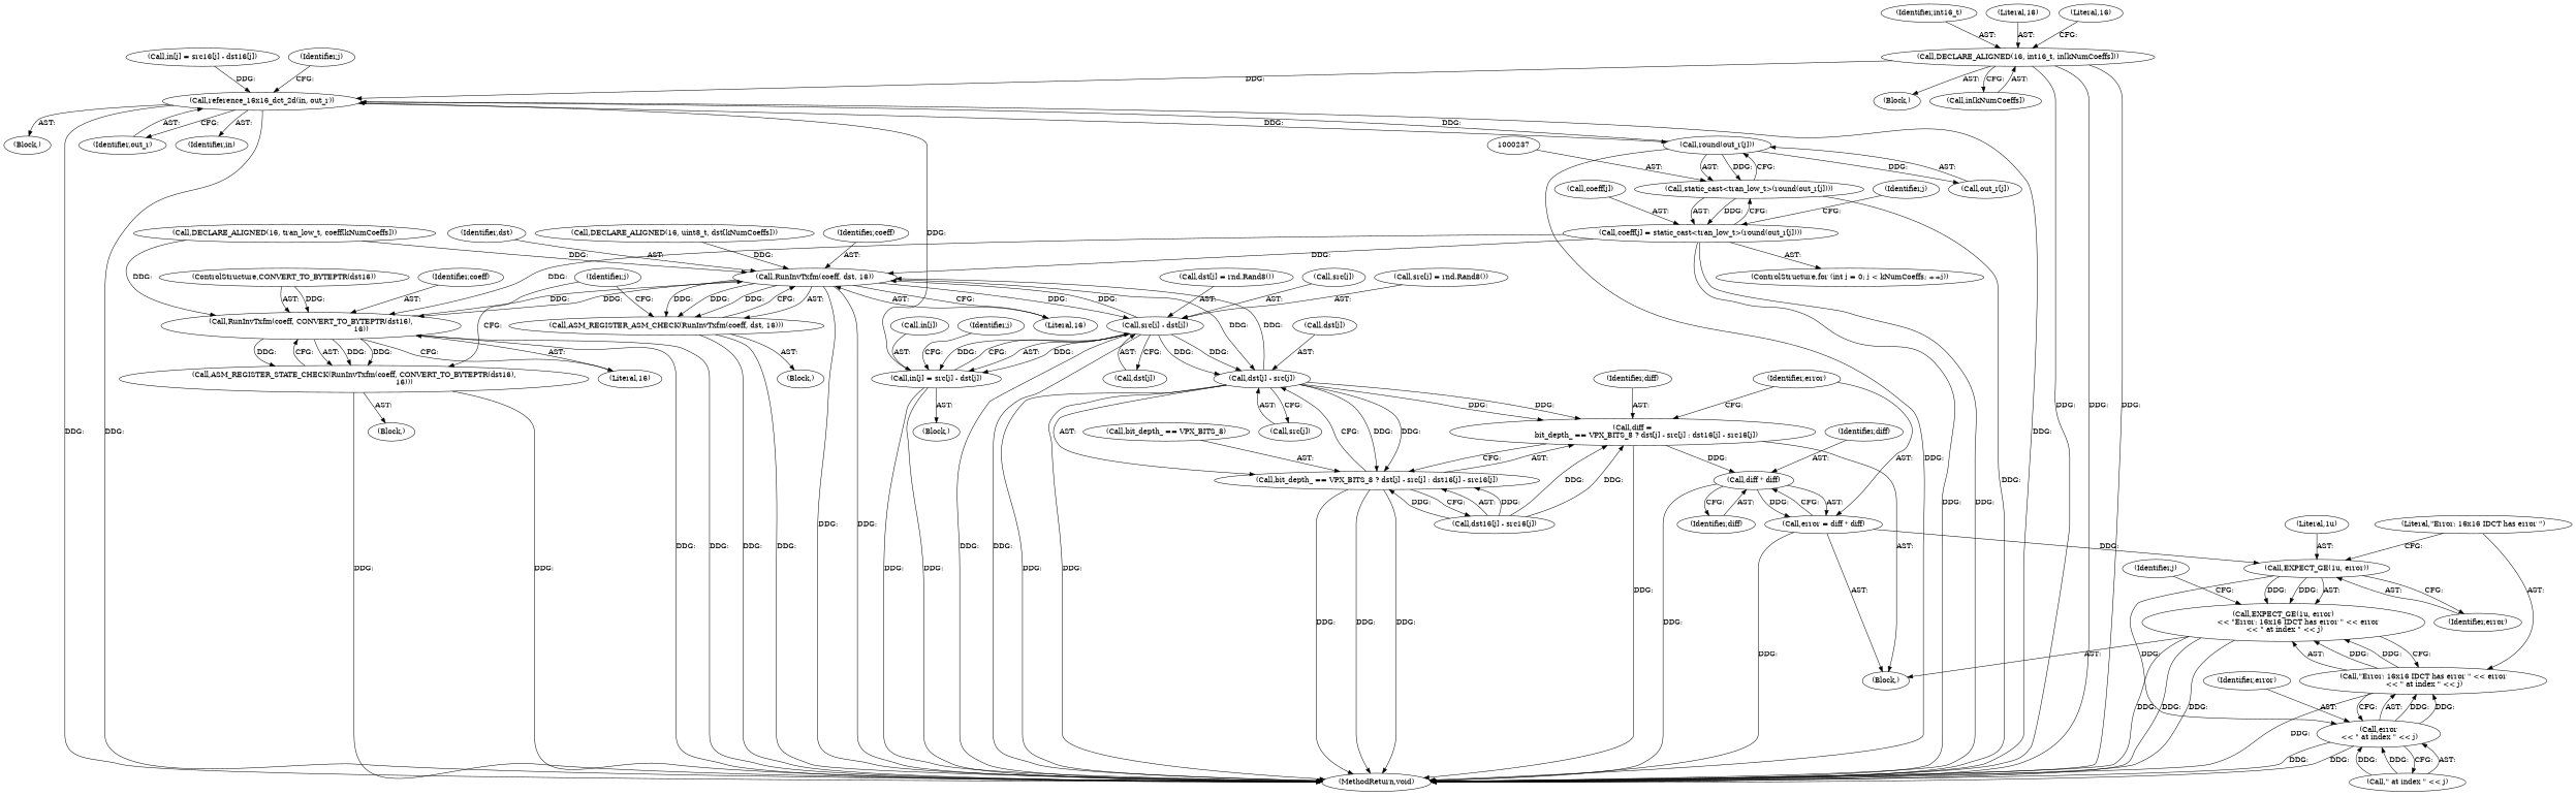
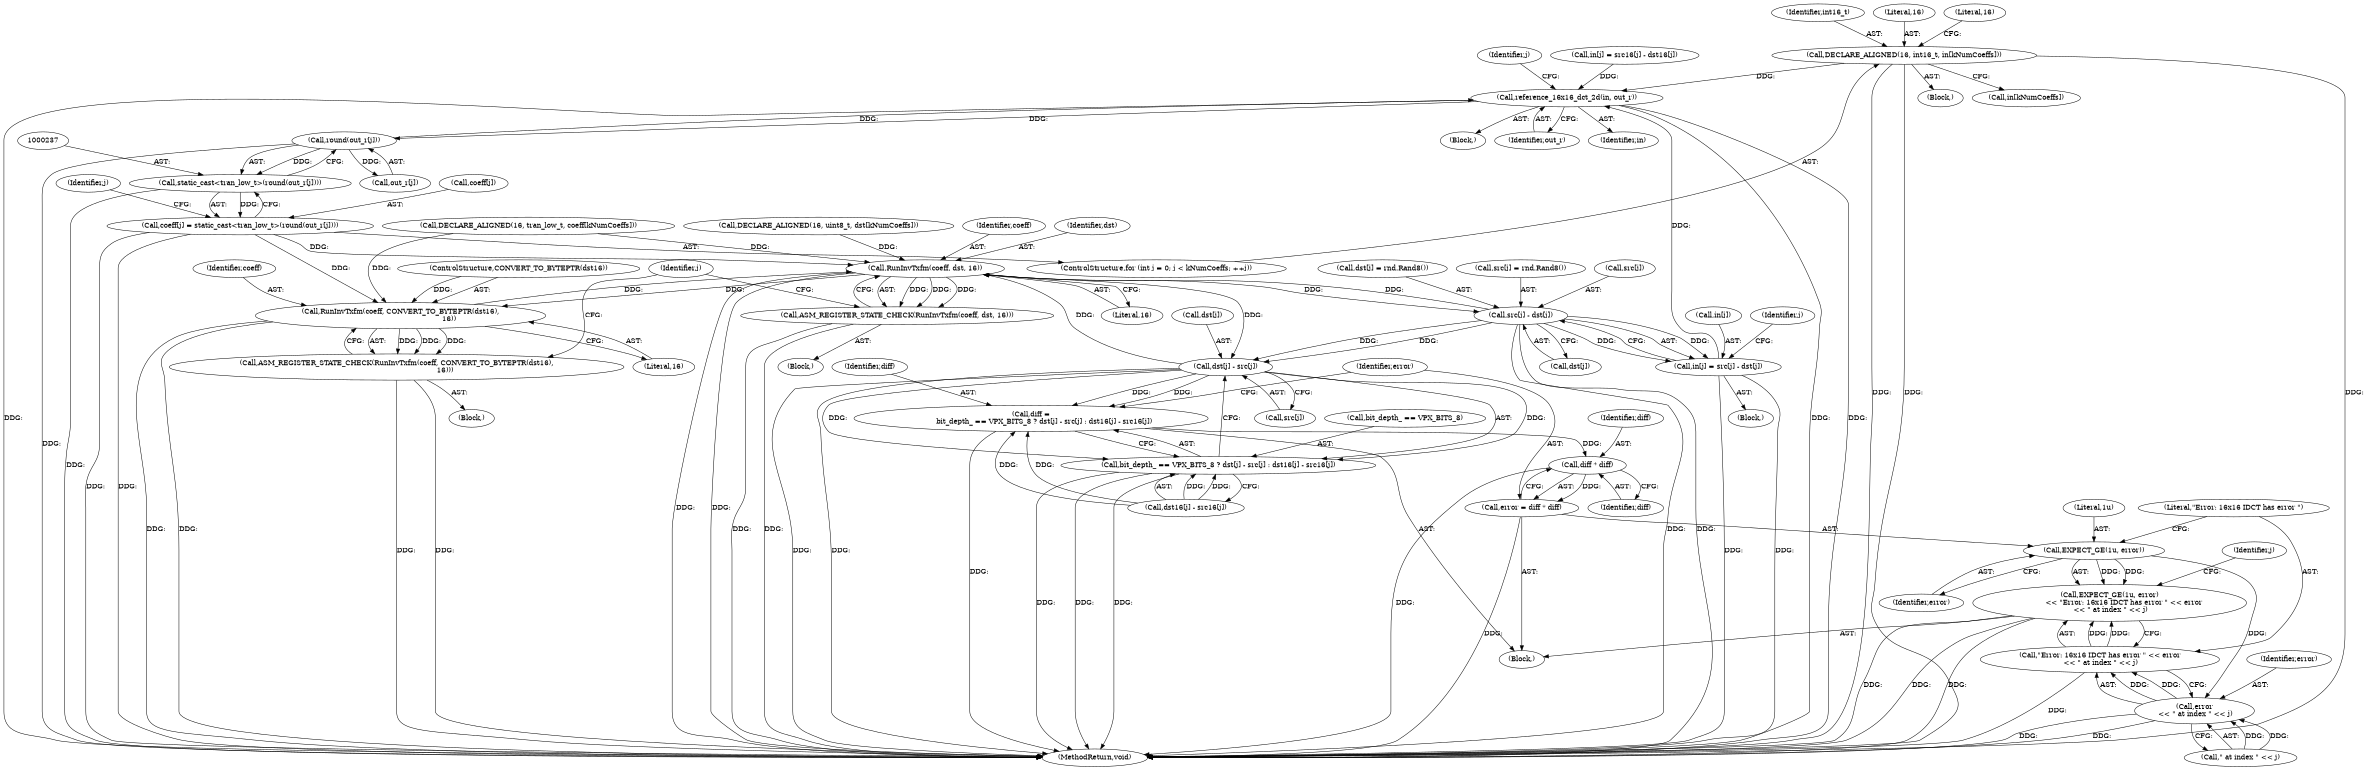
  digraph {
    n1 [label="(Call,DECLARE_ALIGNED(16, int16_t, in[kNumCoeffs]))"]
    n2 [label="(Call,reference_16x16_dct_2d(in, out_r))"]
    n3 [label="(Block,)"]
    n4 [label="(MethodReturn,void)"]
    n5 [label="(Call,in[kNumCoeffs])"]
    n6 [label="(Call,round(out_r[j]))"]
    n7 [label="(Block,)"]
    n8 [label="(Identifier,out_r)"]
    n9 [label="(Identifier,in)"]
    n10 [label="(Call,static_cast<tran_low_t>(round(out_r[j])))"]
    n11 [label="(Call,out_r[j])"]
    n12 [label="(Call,coeff[j] = static_cast<tran_low_t>(round(out_r[j])))"]
    n13 [label="(Call,RunInvTxfm(coeff, dst, 16))"]
    n14 [label="(Call,RunInvTxfm(coeff, CONVERT_TO_BYTEPTR(dst16),\n                                            16))"]
    n15 [label="(ControlStructure,for (int j = 0; j < kNumCoeffs; ++j))"]
    n16 [label="(Call,src[j] - dst[j])"]
    n17 [label="(Call,dst[j] - src[j])"]
-   n18 [label="(Call,ASM_REGISTER_ASM_CHECK(RunInvTxfm(coeff, dst, 16)))"]
+   n18 [label="(Call,ASM_REGISTER_STATE_CHECK(RunInvTxfm(coeff, dst, 16)))"]
    n19 [label="(Literal,16)"]
    n20 [label="(Call,ASM_REGISTER_STATE_CHECK(RunInvTxfm(coeff, CONVERT_TO_BYTEPTR(dst16),\n                                            16)))"]
    n21 [label="(Literal,16)"]
    n22 [label="(Call,in[j] = src[j] - dst[j])"]
    n23 [label="(Call,dst[j])"]
    n24 [label="(Call,diff =\n            bit_depth_ == VPX_BITS_8 ? dst[j] - src[j] : dst16[j] - src16[j])"]
    n25 [label="(Call,bit_depth_ == VPX_BITS_8 ? dst[j] - src[j] : dst16[j] - src16[j])"]
    n26 [label="(Call,src[j])"]
    n27 [label="(Block,)"]
    n28 [label="(Block,)"]
    n29 [label="(Call,diff * diff)"]
    n30 [label="(Block,)"]
    n31 [label="(Call,dst16[j] - src16[j])"]
    n32 [label="(Call,error = diff * diff)"]
    n33 [label="(Identifier,diff)"]
    n34 [label="(Call,EXPECT_GE(1u, error))"]
    n35 [label="(Call,EXPECT_GE(1u, error)\n             << \"Error: 16x16 IDCT has error \" << error\n << \" at index \" << j)"]
    n36 [label="(Call,error\n << \" at index \" << j)"]
    n37 [label="(Identifier,error)"]
    n38 [label="(Call,\"Error: 16x16 IDCT has error \" << error\n << \" at index \" << j)"]
    n39 [label="(Call,\" at index \" << j)"]
    n40 [label="(Block,)"]
    n41 [label="(Identifier,j)"]
    n42 [label="(Call,in[j] = src16[j] - dst16[j])"]
    n43 [label="(Call,dst[j] = rnd.Rand8())"]
    n44 [label="(Call,DECLARE_ALIGNED(16, uint8_t, dst[kNumCoeffs]))"]
    n45 [label="(Call,in[j])"]
    n46 [label="(Identifier,coeff)"]
    n47 [label="(Identifier,int16_t)"]
    n48 [label="(Call,bit_depth_ == VPX_BITS_8)"]
    n49 [label="(Identifier,coeff)"]
    n50 [label="(Identifier,error)"]
    n51 [label="(Identifier,diff)"]
    n52 [label="(Call,DECLARE_ALIGNED(16, tran_low_t, coeff[kNumCoeffs]))"]
    n53 [label="(Literal,16)"]
    n54 [label="(Call,coeff[j])"]
    n55 [label="(Call,src[j] = rnd.Rand8())"]
    n56 [label="(Identifier,j)"]
    n57 [label="(ControlStructure,CONVERT_TO_BYTEPTR(dst16))"]
    n58 [label="(Call,src[j])"]
    n59 [label="(Identifier,error)"]
    n60 [label="(Identifier,dst)"]
    n61 [label="(Identifier,j)"]
    n62 [label="(Identifier,j)"]
    n63 [label="(Literal,16)"]
    n64 [label="(Literal,\"Error: 16x16 IDCT has error \")"]
    n65 [label="(Identifier,diff)"]
    n66 [label="(Identifier,j)"]
    n67 [label="(Call,dst[j])"]
    n68 [label="(Literal,1u)"]
    1000237
    n1 -> n2 [label="DDG: "]
    n1 -> n3 [label="AST: "]
    n1 -> n4 [label="DDG: "]
    n1 -> n4 [label="DDG: "]
    n1 -> n4 [label="DDG: "]
    n1 -> n5 [label="CFG: "]
    n2 -> n4 [label="DDG: "]
    n2 -> n4 [label="DDG: "]
    n2 -> n4 [label="DDG: "]
    n2 -> n6 [label="DDG: "]
    n2 -> n7 [label="AST: "]
    n2 -> n8 [label="CFG: "]
    n2 -> n9 [label="AST: "]
-   n5 -> n1 [label="AST: "]
+   n15 -> n1 [label="AST: "]
    n6 -> n2 [label="DDG: "]
    n6 -> n4 [label="DDG: "]
    n6 -> n10 [label="AST: "]
    n6 -> n10 [label="DDG: "]
    n6 -> n11 [label="DDG: "]
    n8 -> n2 [label="AST: "]
    n10 -> n4 [label="DDG: "]
    n10 -> n6 [label="CFG: "]
    n10 -> n12 [label="AST: "]
    n10 -> n12 [label="DDG: "]
    n11 -> n6 [label="AST: "]
    n12 -> n4 [label="DDG: "]
    n12 -> n4 [label="DDG: "]
    n12 -> n10 [label="CFG: "]
    n12 -> n13 [label="DDG: "]
    n12 -> n14 [label="DDG: "]
    n12 -> n15 [label="AST: "]
    n13 -> n4 [label="DDG: "]
    n13 -> n4 [label="DDG: "]
    n13 -> n14 [label="DDG: "]
    n13 -> n16 [label="DDG: "]
    n13 -> n17 [label="DDG: "]
    n13 -> n18 [label="AST: "]
    n13 -> n18 [label="DDG: "]
    n13 -> n18 [label="DDG: "]
    n13 -> n18 [label="DDG: "]
    n13 -> n19 [label="CFG: "]
    n14 -> n4 [label="DDG: "]
    n14 -> n4 [label="DDG: "]
    n14 -> n13 [label="DDG: "]
    n14 -> n20 [label="AST: "]
    n14 -> n20 [label="DDG: "]
    n14 -> n20 [label="DDG: "]
    n14 -> n20 [label="DDG: "]
    n14 -> n21 [label="CFG: "]
    n16 -> n4 [label="DDG: "]
    n16 -> n4 [label="DDG: "]
    n16 -> n13 [label="DDG: "]
    n16 -> n17 [label="DDG: "]
    n16 -> n17 [label="DDG: "]
    n16 -> n22 [label="AST: "]
    n16 -> n22 [label="DDG: "]
    n16 -> n22 [label="DDG: "]
    n16 -> n23 [label="CFG: "]
    n17 -> n4 [label="DDG: "]
    n17 -> n4 [label="DDG: "]
    n17 -> n13 [label="DDG: "]
    n17 -> n24 [label="DDG: "]
    n17 -> n24 [label="DDG: "]
    n17 -> n25 [label="AST: "]
    n17 -> n25 [label="DDG: "]
    n17 -> n25 [label="DDG: "]
    n17 -> n26 [label="CFG: "]
    n18 -> n4 [label="DDG: "]
    n18 -> n4 [label="DDG: "]
    n18 -> n13 [label="CFG: "]
    n18 -> n27 [label="AST: "]
    n19 -> n13 [label="AST: "]
    n20 -> n4 [label="DDG: "]
    n20 -> n4 [label="DDG: "]
    n20 -> n14 [label="CFG: "]
    n20 -> n40 [label="AST: "]
    n21 -> n14 [label="AST: "]
    n22 -> n2 [label="DDG: "]
    n22 -> n4 [label="DDG: "]
    n22 -> n4 [label="DDG: "]
    n22 -> n16 [label="CFG: "]
    n22 -> n28 [label="AST: "]
    n23 -> n16 [label="AST: "]
    n24 -> n4 [label="DDG: "]
    n24 -> n25 [label="CFG: "]
    n24 -> n29 [label="DDG: "]
    n24 -> n30 [label="AST: "]
    n25 -> n4 [label="DDG: "]
    n25 -> n4 [label="DDG: "]
    n25 -> n4 [label="DDG: "]
    n25 -> n17 [label="CFG: "]
    n25 -> n24 [label="AST: "]
    n25 -> n31 [label="CFG: "]
    n26 -> n17 [label="AST: "]
    n29 -> n4 [label="DDG: "]
    n29 -> n32 [label="AST: "]
    n29 -> n32 [label="DDG: "]
    n29 -> n33 [label="CFG: "]
    n31 -> n24 [label="DDG: "]
    n31 -> n24 [label="DDG: "]
    n31 -> n25 [label="AST: "]
    n31 -> n25 [label="DDG: "]
    n31 -> n25 [label="DDG: "]
    n32 -> n4 [label="DDG: "]
    n32 -> n29 [label="CFG: "]
    n32 -> n30 [label="AST: "]
-   n32 -> n34 [label="DDG: "]
+   n32 -> n34 [label="AST: "]
    n33 -> n29 [label="AST: "]
    n34 -> n35 [label="AST: "]
    n34 -> n35 [label="DDG: "]
    n34 -> n35 [label="DDG: "]
    n34 -> n36 [label="DDG: "]
    n34 -> n37 [label="CFG: "]
    n35 -> n4 [label="DDG: "]
    n35 -> n4 [label="DDG: "]
    n35 -> n4 [label="DDG: "]
    n35 -> n30 [label="AST: "]
    n35 -> n38 [label="CFG: "]
    n36 -> n4 [label="DDG: "]
    n36 -> n4 [label="DDG: "]
    n36 -> n38 [label="AST: "]
    n36 -> n38 [label="DDG: "]
    n36 -> n38 [label="DDG: "]
    n36 -> n39 [label="CFG: "]
    n37 -> n34 [label="AST: "]
    n38 -> n4 [label="DDG: "]
    n38 -> n35 [label="AST: "]
    n38 -> n35 [label="DDG: "]
    n38 -> n35 [label="DDG: "]
    n38 -> n36 [label="CFG: "]
    n39 -> n36 [label="AST: "]
    n39 -> n36 [label="DDG: "]
    n39 -> n36 [label="DDG: "]
    n41 -> n35 [label="CFG: "]
    n42 -> n2 [label="DDG: "]
    n43 -> n16 [label="AST: "]
    n44 -> n13 [label="DDG: "]
    n45 -> n22 [label="AST: "]
    n46 -> n13 [label="AST: "]
    n47 -> n1 [label="AST: "]
    n48 -> n25 [label="AST: "]
    n49 -> n14 [label="AST: "]
    n50 -> n24 [label="CFG: "]
    n50 -> n32 [label="AST: "]
    n51 -> n29 [label="AST: "]
    n52 -> n13 [label="DDG: "]
    n52 -> n14 [label="DDG: "]
    n53 -> n1 [label="AST: "]
    n54 -> n12 [label="AST: "]
    n55 -> n16 [label="AST: "]
    n56 -> n2 [label="CFG: "]
    n57 -> n14 [label="AST: "]
    n57 -> n14 [label="DDG: "]
    n58 -> n16 [label="AST: "]
    n59 -> n36 [label="AST: "]
    n60 -> n13 [label="AST: "]
    n61 -> n22 [label="CFG: "]
    n62 -> n12 [label="CFG: "]
    n63 -> n1 [label="CFG: "]
    n64 -> n34 [label="CFG: "]
    n64 -> n38 [label="AST: "]
    n65 -> n24 [label="AST: "]
    n66 -> n18 [label="CFG: "]
    n66 -> n20 [label="CFG: "]
    n67 -> n17 [label="AST: "]
    n68 -> n34 [label="AST: "]
    1000237 -> n10 [label="AST: "]
  }
